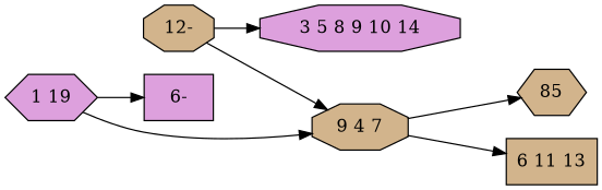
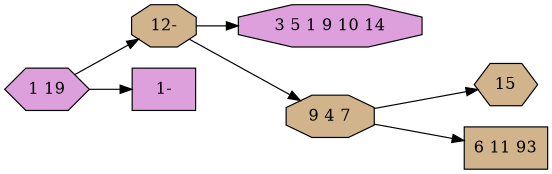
  digraph {
    rankdir=LR
    node [fillcolor=tan shape=octagon style=filled]
    n1 [fillcolor=plum label="1 19" shape=hexagon]
    n2 [label="12-"]
-   n3 [fillcolor=plum label="6-" shape=box]
+   n3 [fillcolor=plum label="1-" shape=box]
    n4 [label="9 4 7"]
-   n5 [fillcolor=plum label="3 5 8 9 10 14"]
-   n6 [label=85 shape=hexagon]
-   n7 [label="6 11 13" shape=box]
-   n1 -> n4
+   n5 [fillcolor=plum label="3 5 1 9 10 14"]
+   n6 [label=15 shape=hexagon]
+   n7 [label="6 11 93" shape=box]
+   n1 -> n2
    n1 -> n3
    n2 -> n4
    n2 -> n5
    n4 -> n6
    n4 -> n7
  }
